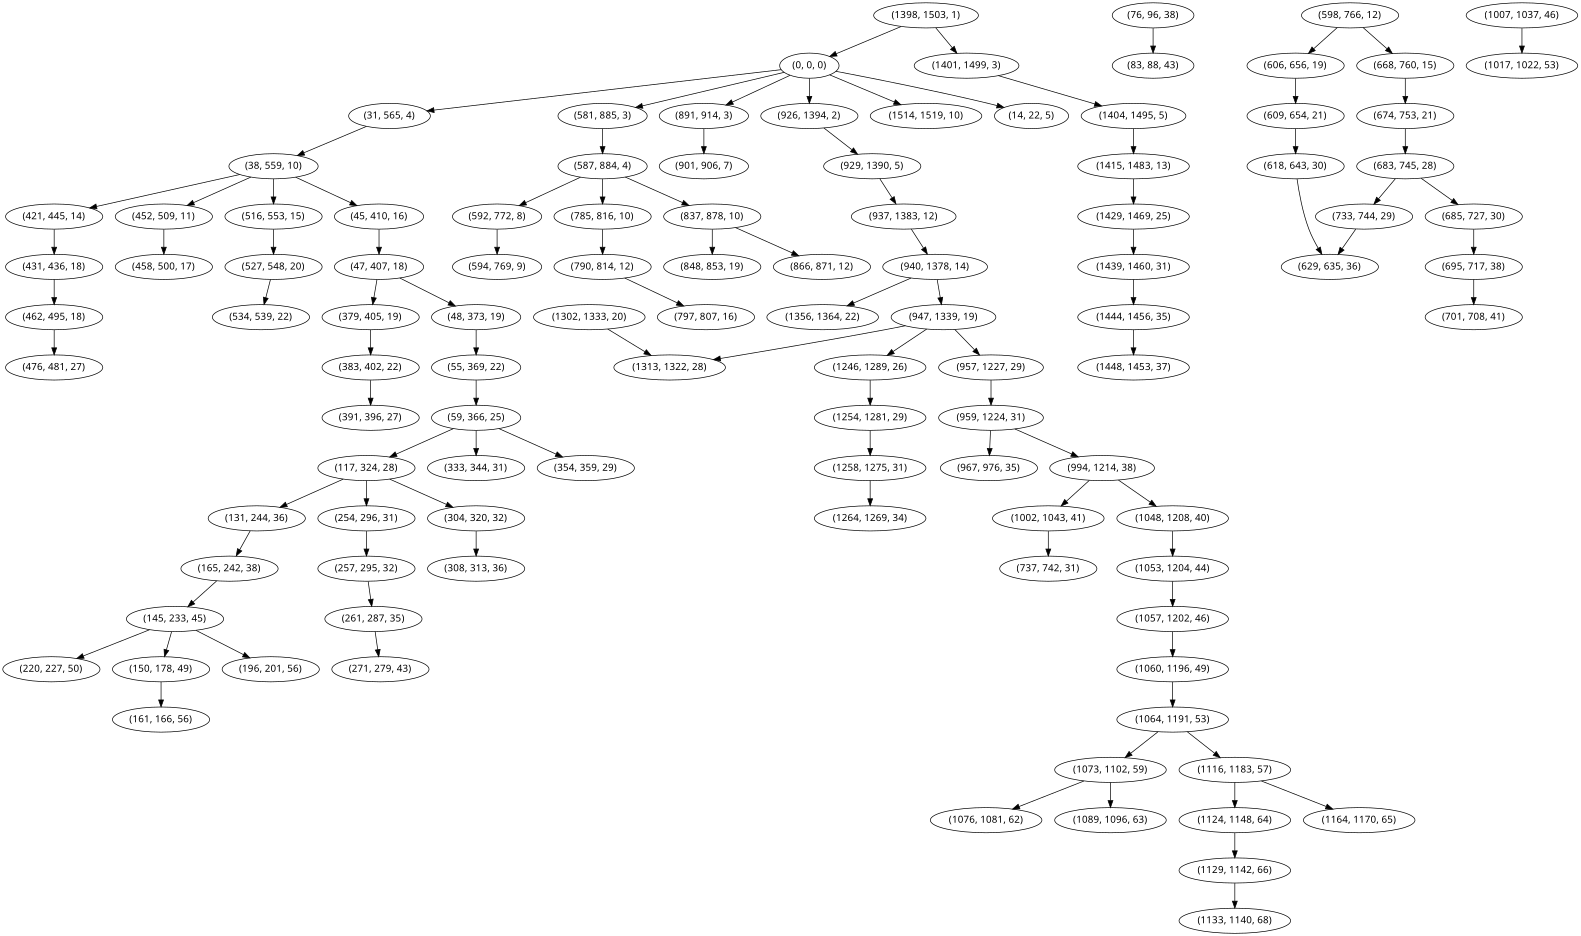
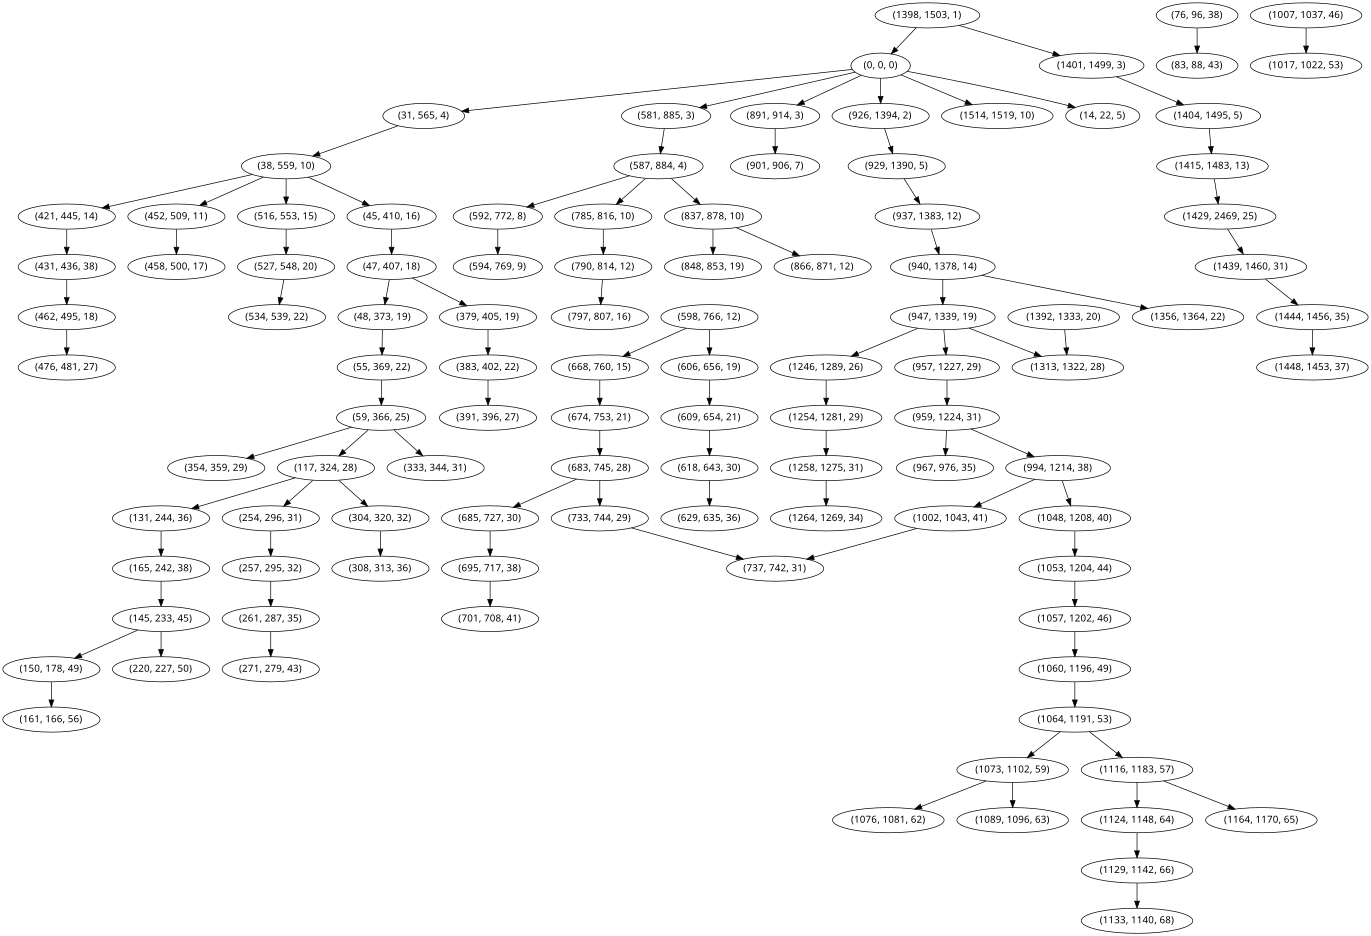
  digraph {
    fontname="Noto Sans"
    node [fontname="Noto Sans"]
    edge [fontname="Noto Sans"]
    "(0, 0, 0)"
    "(14, 22, 5)"
    "(31, 565, 4)"
    "(581, 885, 3)"
    "(891, 914, 3)"
    "(926, 1394, 2)"
    "(1514, 1519, 10)"
    "(38, 559, 10)"
    "(587, 884, 4)"
    "(901, 906, 7)"
    "(929, 1390, 5)"
    "(1398, 1503, 1)"
    "(1401, 1499, 3)"
    "(45, 410, 16)"
    "(421, 445, 14)"
    "(452, 509, 11)"
    "(516, 553, 15)"
    "(47, 407, 18)"
-   "(431, 436, 18)"
+   "(431, 436, 18)" [label="(431, 436, 38)"]
    "(458, 500, 17)"
    "(527, 548, 20)"
    "(48, 373, 19)"
    "(379, 405, 19)"
    "(55, 369, 22)"
    "(383, 402, 22)"
    "(59, 366, 25)"
    "(117, 324, 28)"
    "(333, 344, 31)"
    "(354, 359, 29)"
    "(131, 244, 36)"
    "(254, 296, 31)"
    "(304, 320, 32)"
    "(76, 96, 38)"
    "(83, 88, 43)"
    n35 [label="(165, 242, 38)"]
    "(257, 295, 32)"
    "(308, 313, 36)"
    "(145, 233, 45)"
    "(150, 178, 49)"
-   "(196, 201, 56)"
    "(220, 227, 50)"
    "(161, 166, 56)"
    "(261, 287, 35)"
    "(271, 279, 43)"
    "(391, 396, 27)"
    "(462, 495, 18)"
    "(476, 481, 27)"
    "(534, 539, 22)"
    "(592, 772, 8)"
    "(785, 816, 10)"
    "(837, 878, 10)"
    "(594, 769, 9)"
    "(790, 814, 12)"
    "(848, 853, 19)"
    "(866, 871, 12)"
    "(598, 766, 12)"
    "(606, 656, 19)"
    "(668, 760, 15)"
    "(609, 654, 21)"
    "(674, 753, 21)"
    "(618, 643, 30)"
    "(629, 635, 36)"
    "(683, 745, 28)"
    "(685, 727, 30)"
    "(733, 744, 29)"
    "(695, 717, 38)"
    "(737, 742, 31)"
    "(701, 708, 41)"
    "(797, 807, 16)"
    "(937, 1383, 12)"
    "(940, 1378, 14)"
    "(947, 1339, 19)"
    "(1356, 1364, 22)"
    "(957, 1227, 29)"
    "(1246, 1289, 26)"
    "(1313, 1322, 28)"
    "(959, 1224, 31)"
    "(1254, 1281, 29)"
-   "(1302, 1333, 20)"
+   "(1302, 1333, 20)" [label="(1392, 1333, 20)"]
    "(967, 976, 35)"
    "(994, 1214, 38)"
    "(1002, 1043, 41)"
    "(1048, 1208, 40)"
    "(1053, 1204, 44)"
    "(1007, 1037, 46)"
    "(1017, 1022, 53)"
    "(1057, 1202, 46)"
    "(1060, 1196, 49)"
    "(1064, 1191, 53)"
    "(1073, 1102, 59)"
    "(1116, 1183, 57)"
    "(1076, 1081, 62)"
    "(1089, 1096, 63)"
    "(1124, 1148, 64)"
    "(1164, 1170, 65)"
    "(1129, 1142, 66)"
    "(1133, 1140, 68)"
    "(1258, 1275, 31)"
    "(1264, 1269, 34)"
    "(1404, 1495, 5)"
    "(1415, 1483, 13)"
-   "(1429, 1469, 25)"
+   "(1429, 1469, 25)" [label="(1429, 2469, 25)"]
    "(1439, 1460, 31)"
    "(1444, 1456, 35)"
    "(1448, 1453, 37)"
    "(0, 0, 0)" -> "(14, 22, 5)"
    "(0, 0, 0)" -> "(31, 565, 4)"
    "(0, 0, 0)" -> "(581, 885, 3)"
    "(0, 0, 0)" -> "(891, 914, 3)"
    "(0, 0, 0)" -> "(926, 1394, 2)"
    "(0, 0, 0)" -> "(1514, 1519, 10)"
    "(31, 565, 4)" -> "(38, 559, 10)"
    "(581, 885, 3)" -> "(587, 884, 4)"
    "(891, 914, 3)" -> "(901, 906, 7)"
    "(926, 1394, 2)" -> "(929, 1390, 5)"
    "(38, 559, 10)" -> "(45, 410, 16)"
    "(38, 559, 10)" -> "(421, 445, 14)"
    "(38, 559, 10)" -> "(452, 509, 11)"
    "(38, 559, 10)" -> "(516, 553, 15)"
    "(587, 884, 4)" -> "(592, 772, 8)"
    "(587, 884, 4)" -> "(785, 816, 10)"
    "(587, 884, 4)" -> "(837, 878, 10)"
    "(929, 1390, 5)" -> "(937, 1383, 12)"
    "(1398, 1503, 1)" -> "(0, 0, 0)"
    "(1398, 1503, 1)" -> "(1401, 1499, 3)"
    "(1401, 1499, 3)" -> "(1404, 1495, 5)"
    "(45, 410, 16)" -> "(47, 407, 18)"
    "(421, 445, 14)" -> "(431, 436, 18)"
    "(452, 509, 11)" -> "(458, 500, 17)"
    "(516, 553, 15)" -> "(527, 548, 20)"
    "(47, 407, 18)" -> "(48, 373, 19)"
    "(47, 407, 18)" -> "(379, 405, 19)"
    "(431, 436, 18)" -> "(462, 495, 18)"
    "(527, 548, 20)" -> "(534, 539, 22)"
    "(48, 373, 19)" -> "(55, 369, 22)"
    "(379, 405, 19)" -> "(383, 402, 22)"
    "(55, 369, 22)" -> "(59, 366, 25)"
    "(383, 402, 22)" -> "(391, 396, 27)"
    "(59, 366, 25)" -> "(117, 324, 28)"
    "(59, 366, 25)" -> "(333, 344, 31)"
    "(59, 366, 25)" -> "(354, 359, 29)"
    "(117, 324, 28)" -> "(131, 244, 36)"
    "(117, 324, 28)" -> "(254, 296, 31)"
    "(117, 324, 28)" -> "(304, 320, 32)"
    "(131, 244, 36)" -> n35
    "(254, 296, 31)" -> "(257, 295, 32)"
    "(304, 320, 32)" -> "(308, 313, 36)"
    "(76, 96, 38)" -> "(83, 88, 43)"
    n35 -> "(145, 233, 45)"
    "(257, 295, 32)" -> "(261, 287, 35)"
    "(145, 233, 45)" -> "(150, 178, 49)"
-   "(145, 233, 45)" -> "(196, 201, 56)"
    "(145, 233, 45)" -> "(220, 227, 50)"
    "(150, 178, 49)" -> "(161, 166, 56)"
    "(261, 287, 35)" -> "(271, 279, 43)"
    "(462, 495, 18)" -> "(476, 481, 27)"
    "(592, 772, 8)" -> "(594, 769, 9)"
    "(785, 816, 10)" -> "(790, 814, 12)"
    "(837, 878, 10)" -> "(848, 853, 19)"
    "(837, 878, 10)" -> "(866, 871, 12)"
    "(790, 814, 12)" -> "(797, 807, 16)"
    "(598, 766, 12)" -> "(606, 656, 19)"
    "(598, 766, 12)" -> "(668, 760, 15)"
    "(606, 656, 19)" -> "(609, 654, 21)"
    "(668, 760, 15)" -> "(674, 753, 21)"
    "(609, 654, 21)" -> "(618, 643, 30)"
    "(674, 753, 21)" -> "(683, 745, 28)"
    "(618, 643, 30)" -> "(629, 635, 36)"
    "(683, 745, 28)" -> "(685, 727, 30)"
    "(683, 745, 28)" -> "(733, 744, 29)"
    "(685, 727, 30)" -> "(695, 717, 38)"
-   "(733, 744, 29)" -> "(629, 635, 36)"
+   "(733, 744, 29)" -> "(737, 742, 31)"
    "(695, 717, 38)" -> "(701, 708, 41)"
    "(937, 1383, 12)" -> "(940, 1378, 14)"
    "(940, 1378, 14)" -> "(947, 1339, 19)"
    "(940, 1378, 14)" -> "(1356, 1364, 22)"
    "(947, 1339, 19)" -> "(957, 1227, 29)"
    "(947, 1339, 19)" -> "(1246, 1289, 26)"
    "(947, 1339, 19)" -> "(1313, 1322, 28)"
    "(957, 1227, 29)" -> "(959, 1224, 31)"
    "(1246, 1289, 26)" -> "(1254, 1281, 29)"
    "(959, 1224, 31)" -> "(967, 976, 35)"
    "(959, 1224, 31)" -> "(994, 1214, 38)"
    "(1254, 1281, 29)" -> "(1258, 1275, 31)"
    "(1302, 1333, 20)" -> "(1313, 1322, 28)"
    "(994, 1214, 38)" -> "(1002, 1043, 41)"
    "(994, 1214, 38)" -> "(1048, 1208, 40)"
    "(1002, 1043, 41)" -> "(737, 742, 31)"
    "(1048, 1208, 40)" -> "(1053, 1204, 44)"
    "(1053, 1204, 44)" -> "(1057, 1202, 46)"
    "(1007, 1037, 46)" -> "(1017, 1022, 53)"
    "(1057, 1202, 46)" -> "(1060, 1196, 49)"
    "(1060, 1196, 49)" -> "(1064, 1191, 53)"
    "(1064, 1191, 53)" -> "(1073, 1102, 59)"
    "(1064, 1191, 53)" -> "(1116, 1183, 57)"
    "(1073, 1102, 59)" -> "(1076, 1081, 62)"
    "(1073, 1102, 59)" -> "(1089, 1096, 63)"
    "(1116, 1183, 57)" -> "(1124, 1148, 64)"
    "(1116, 1183, 57)" -> "(1164, 1170, 65)"
    "(1124, 1148, 64)" -> "(1129, 1142, 66)"
    "(1129, 1142, 66)" -> "(1133, 1140, 68)"
    "(1258, 1275, 31)" -> "(1264, 1269, 34)"
    "(1404, 1495, 5)" -> "(1415, 1483, 13)"
    "(1415, 1483, 13)" -> "(1429, 1469, 25)"
    "(1429, 1469, 25)" -> "(1439, 1460, 31)"
    "(1439, 1460, 31)" -> "(1444, 1456, 35)"
    "(1444, 1456, 35)" -> "(1448, 1453, 37)"
  }
